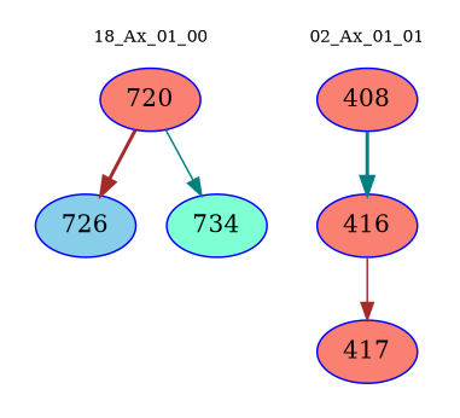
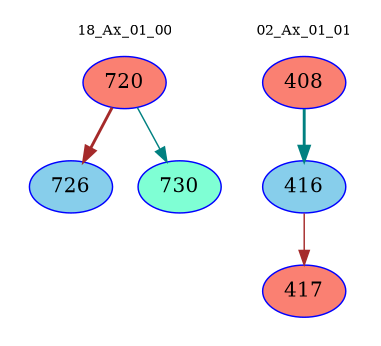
  digraph {
    node [color=blue fillcolor=salmon style=filled]
    edge [color=brown style=bold]
    n1 [label=720]
    n2 [fillcolor=skyblue label=726]
-   n3 [fillcolor=aquamarine label=734]
+   n3 [fillcolor=aquamarine label=730]
    n4 [label=408]
    n5 [label=417]
-   n6 [label=416]
+   n6 [fillcolor=skyblue label=416]
    subgraph cluster_1 {
      color=white
      fontsize=10
      label="18_Ax_01_00"
      n1
      n2
      n3
    }
    subgraph cluster_2 {
      color=white
      fontsize=10
      label="02_Ax_01_01"
      n4
      n5
      n6
    }
    n1 -> n2
    n1 -> n3 [color=teal style=solid]
    n4 -> n6 [color=teal]
    n6 -> n5 [style=solid]
  }
